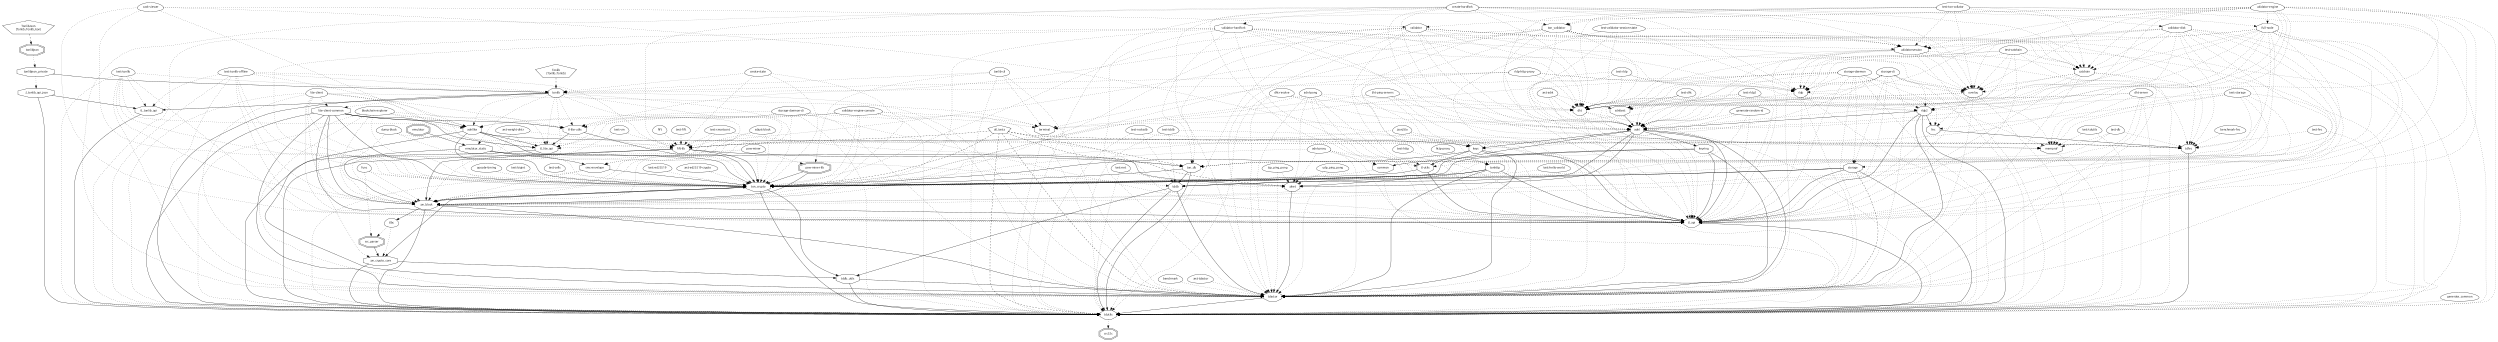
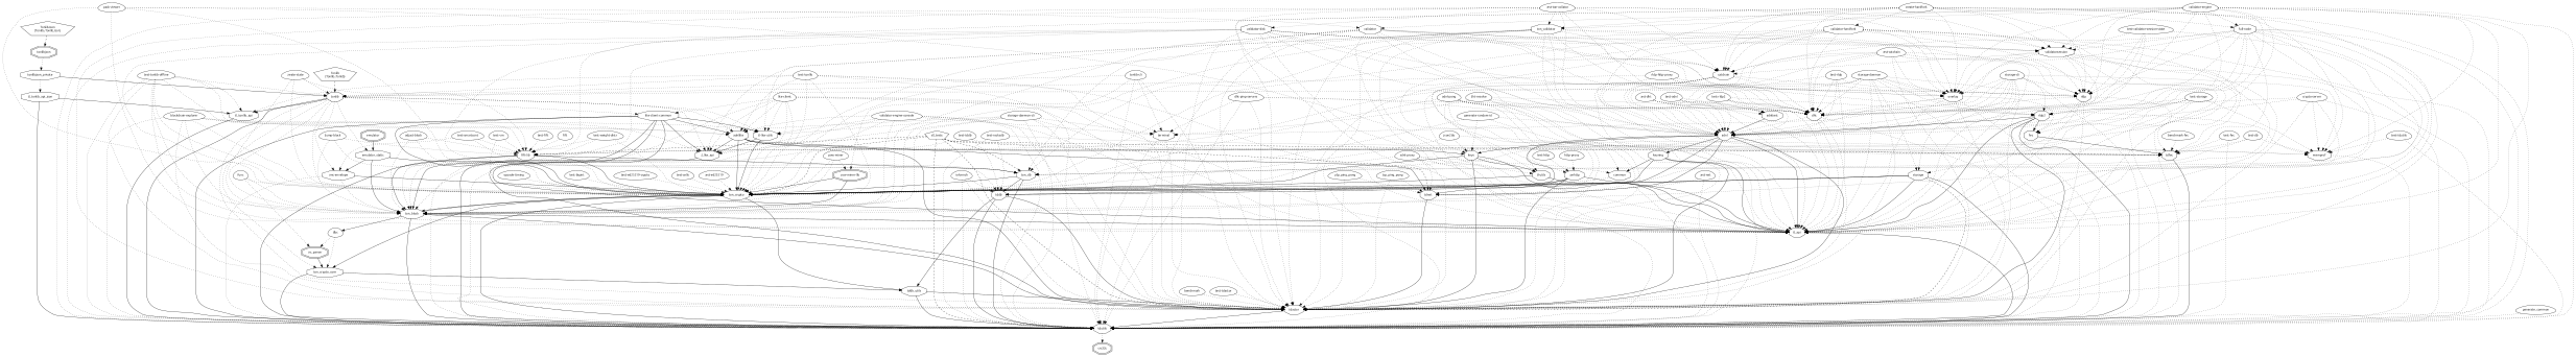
  digraph {
    fontname=Ubuntu
    node [fontname=Ubuntu fontsize=12 shape=egg]
    edge [fontname=Ubuntu style=dotted]
    n1 [label=crc32c shape=doubleoctagon]
    n2 [label=tdutils shape=octagon]
    n3 [label=tdactor shape=octagon]
    n4 [label=keys shape=octagon]
    n5 [label=ton_crypto shape=octagon]
    n6 [label="tl-utils" shape=octagon]
    n7 [label=tl_api shape=octagon]
    n8 [label=ton_block shape=octagon]
    n9 [label=ton_crypto_core shape=octagon]
    n10 [label=tddb_utils shape=octagon]
    n11 [label=adnllite shape=octagon]
    n12 [label=tdnet shape=octagon]
    n13 [label=tl_lite_api shape=octagon]
    n14 [label=tonlib shape=octagon]
    n15 [label="lite-client-common" shape=octagon]
    n16 [label="smc-envelope" shape=octagon]
    n17 [label=emulator_static shape=octagon]
    n18 [label="tl-lite-utils" shape=octagon]
    n19 [label=tl_tonlib_api shape=octagon]
    n20 [label=tlbc]
    n21 [label="Tonlib\n(Tonlib::Tonlib)" shape=pentagon]
    n22 [label=tonlibjson_private shape=octagon]
    n23 [label=tl_tonlib_api_json shape=octagon]
    n24 [label=tonlibjson shape=doubleoctagon]
    n25 [label="TonlibJson\n(Tonlib::TonlibJson)" shape=pentagon]
    n26 [label="create-state"]
    n27 [label="fift-lib" shape=octagon]
    n28 [label=ton_db shape=octagon]
    n29 [label="rldp-http-proxy"]
    n30 [label=dht shape=octagon]
    n31 [label=rldp shape=octagon]
    n32 [label=rldp2 shape=octagon]
    n33 [label=tonhttp shape=octagon]
    n34 [label=adnl shape=octagon]
    n35 [label=fec shape=octagon]
    n36 [label="storage-daemon"]
    n37 [label=overlay shape=octagon]
    n38 [label=storage shape=octagon]
    n39 [label=memprof shape=octagon]
    n40 [label=keyring shape=octagon]
    n41 [label=tddb shape=octagon]
    n42 [label="test-tonlib"]
    n43 [label="test-tonlib-offline"]
    n44 [label="tonlib-cli"]
    n45 [label="pow-miner-lib" shape=doubleoctagon]
    n46 [label=terminal shape=octagon]
    n47 [label="lite-client"]
    n48 [label="blockchain-explorer"]
    n49 [label="storage-daemon-cli"]
    n50 [label="validator-engine-console"]
    n51 [label=common shape=octagon]
    n52 [label="adnl-pong"]
    n53 [label=catchain shape=octagon]
    n54 [label=tdfec shape=octagon]
    n55 [label="create-hardfork"]
    n56 [label="full-node" shape=octagon]
    n57 [label=validatorsession shape=octagon]
    n58 [label=ton_validator shape=octagon]
    n59 [label="validator-hardfork" shape=octagon]
    n60 [label="validator-engine"]
    n61 [label=validator shape=octagon]
    n62 [label="test-ton-collator"]
    n63 [label="validator-disk" shape=octagon]
    n64 [label="pack-viewer"]
    n65 [label="test-validator-session-state"]
    n66 [label="test-catchain"]
    n67 [label=adnltest shape=octagon]
    n68 [label="storage-cli"]
    n69 [label="dht-ping-servers"]
    n70 [label="dht-resolve"]
-   n71 [label="dht-server"]
+   n71 [label="crypto-server"]
    n72 [label="test-adnl"]
    n73 [label="test-dht"]
    n74 [label="test-rldp"]
    n75 [label="test-rldp2"]
    n76 [label="test-storage"]
    n77 [label="generate-random-id"]
    n78 [label=json2tlo]
    n79 [label=src_parser shape=doubleoctagon]
    n80 [label=fift]
    n81 [label="adjust-block"]
    n82 [label=all_tests shape=pentagon]
    n83 [label="dump-block"]
    n84 [label="test-fift"]
    n85 [label="test-smartcont"]
    n86 [label="test-vm"]
    n87 [label="test-weight-distr"]
    n88 [label=func]
    n89 [label=emulator shape=doubleoctagon]
    n90 [label="pow-miner"]
    n91 [label="adnl-proxy"]
    n92 [label="test-db"]
    n93 [label="http-proxy"]
    n94 [label="test-http"]
    n95 [label="opcode-timing"]
    n96 [label="test-bigint"]
    n97 [label="test-cells"]
    n98 [label="test-ed25519"]
    n99 [label="test-ed25519-crypto"]
-   n100 [label="test-hello-world"]
+   n101 [label="io-bench"]
    n102 [label="test-rocksdb"]
    n103 [label="test-tddb"]
    n104 [label=tcp_ping_pong]
    n105 [label="test-net"]
    n106 [label=udp_ping_pong]
    n107 [label=benchmark]
    n108 [label="test-tdactor"]
    n109 [label=generate_common]
    n110 [label="benchmark-fec"]
    n111 [label="test-fec"]
    n112 [label="test-tdutils"]
    n2 -> n1
    n3 -> n2 [style=""]
    n4 -> n3 [style=""]
    n4 -> n5 [style=""]
    n4 -> n6 [style=""]
    n4 -> n7 [style=""]
    n5 -> n2 [style=""]
    n5 -> n8 [style=""]
    n5 -> n9 [style=""]
    n5 -> n10 [style=""]
    n6 -> n5 [style=""]
    n6 -> n7 [style=""]
    n7 -> n2 [style=""]
    n8 -> n2 [style=""]
    n8 -> n3 [style=""]
    n8 -> n5 [style=""]
    n8 -> n7 [style=""]
    n8 -> n20 [style=""]
    n9 -> n2 [style=""]
    n9 -> n10 [style=""]
    n10 -> n2 [style=""]
    n10 -> n3 [style=""]
    n11 -> n3 [style=""]
    n11 -> n4 [style=""]
    n11 -> n5 [style=""]
    n11 -> n12 [style=""]
    n11 -> n13 [style=""]
    n12 -> n3 [style=""]
    n13 -> n2 [style=""]
    n14 -> n2 [style=""]
    n14 -> n3
    n14 -> n5
    n14 -> n8
    n14 -> n9
    n14 -> n11
    n14 -> n13
    n14 -> n15
    n14 -> n16
    n14 -> n17
    n14 -> n18
    n14 -> n19 [style=""]
    n15 -> n2 [style=""]
    n15 -> n3 [style=""]
    n15 -> n5 [style=""]
    n15 -> n7 [style=""]
    n15 -> n8 [style=""]
    n15 -> n11 [style=""]
    n15 -> n13 [style=""]
    n15 -> n18 [style=""]
    n16 -> n2
    n16 -> n5 [style=""]
    n16 -> n8
    n17 -> n5 [style=""]
    n17 -> n8 [style=""]
    n17 -> n16 [style=""]
    n18 -> n5 [style=""]
    n18 -> n13 [style=""]
    n19 -> n2 [style=""]
    n20 -> n9
    n20 -> n79
    n21 -> n14 [style=dashed]
    n22 -> n14 [style=""]
    n22 -> n23
    n23 -> n2 [style=""]
    n23 -> n19 [style=""]
    n24 -> n22
    n25 -> n24 [style=dashed]
    n26 -> n5
    n26 -> n8
    n26 -> n14
    n26 -> n27
    n27 -> n2 [style=""]
    n27 -> n5 [style=""]
    n27 -> n8 [style=""]
    n27 -> n28 [style=""]
    n28 -> n2 [style=""]
    n28 -> n5 [style=""]
    n28 -> n41 [style=""]
    n29 -> n14
    n29 -> n30
    n29 -> n31
    n29 -> n32
    n29 -> n33
    n30 -> n2
    n30 -> n3
    n30 -> n7
    n30 -> n34
    n31 -> n2
    n31 -> n3
    n31 -> n7
    n31 -> n34
    n31 -> n35
    n32 -> n2 [style=""]
    n32 -> n3 [style=""]
    n32 -> n7 [style=""]
    n32 -> n34 [style=""]
    n32 -> n35 [style=""]
    n33 -> n3 [style=""]
    n33 -> n5 [style=""]
    n33 -> n7 [style=""]
    n33 -> n12 [style=""]
    n34 -> n3 [style=""]
    n34 -> n4 [style=""]
    n34 -> n5 [style=""]
    n34 -> n7 [style=""]
    n34 -> n12 [style=""]
    n34 -> n40 [style=""]
    n34 -> n41 [style=""]
    n35 -> n7
    n35 -> n54 [style=""]
    n36 -> n2
    n36 -> n3
    n36 -> n7
    n36 -> n14
    n36 -> n27
    n36 -> n30
    n36 -> n31
    n36 -> n32
    n36 -> n34
    n36 -> n37
    n36 -> n38
    n36 -> n39
    n37 -> n2
    n37 -> n3
    n37 -> n7
    n37 -> n30
    n37 -> n34
    n37 -> n35
    n38 -> n2 [style=""]
    n38 -> n3 [style=dashed]
    n38 -> n5 [style=""]
    n38 -> n7 [style=""]
    n38 -> n41 [style=""]
    n39 -> n2
    n40 -> n3 [style=""]
    n40 -> n5 [style=""]
    n40 -> n7 [style=""]
    n40 -> n51 [style=""]
    n41 -> n2 [style=""]
    n41 -> n3 [style=""]
    n41 -> n10 [style=""]
    n42 -> n2
    n42 -> n3
    n42 -> n5
    n42 -> n7
    n42 -> n8
    n42 -> n11
    n42 -> n14
    n42 -> n19
    n43 -> n2
    n43 -> n3
    n43 -> n5
    n43 -> n7
    n43 -> n8
    n43 -> n11
    n43 -> n14
    n43 -> n19
    n43 -> n27
    n44 -> n2
    n44 -> n3
    n44 -> n14
    n44 -> n45
    n44 -> n46
    n45 -> n5 [style=""]
    n45 -> n8 [style=""]
    n46 -> n2
    n46 -> n3
    n47 -> n2
    n47 -> n3
    n47 -> n5
    n47 -> n7
    n47 -> n8
    n47 -> n11
    n47 -> n13
    n47 -> n15
    n47 -> n18
    n47 -> n46
    n48 -> n2
    n48 -> n3
    n48 -> n5
    n48 -> n8
    n48 -> n11
    n48 -> n13
    n48 -> n18
    n49 -> n2
    n49 -> n3
    n49 -> n7
    n49 -> n8
    n49 -> n11
    n49 -> n13
    n49 -> n18
    n49 -> n46
    n50 -> n2
    n50 -> n3
    n50 -> n5
    n50 -> n7
    n50 -> n8
    n50 -> n11
    n50 -> n13
    n50 -> n18
    n50 -> n46
    n51 -> n2
    n51 -> n5
    n52 -> n3
    n52 -> n5
    n52 -> n6
    n52 -> n7
    n52 -> n12
    n52 -> n30
    n52 -> n34
    n52 -> n51
    n53 -> n2
    n53 -> n3
    n53 -> n7
    n53 -> n30
    n53 -> n34
    n53 -> n37
    n53 -> n54
    n54 -> n2 [style=""]
    n55 -> n2
    n55 -> n3
    n55 -> n7
    n55 -> n27
    n55 -> n30
    n55 -> n31
    n55 -> n34
    n55 -> n37
    n55 -> n39
    n55 -> n53
    n55 -> n56
    n55 -> n57
    n55 -> n58
    n55 -> n59
    n56 -> n2
    n56 -> n3
    n56 -> n5
    n56 -> n7
    n56 -> n8
    n56 -> n28
    n56 -> n30
    n56 -> n31
    n56 -> n32
    n56 -> n34
    n56 -> n37
    n56 -> n53
    n56 -> n54
    n56 -> n57
    n57 -> n2
    n57 -> n3
    n57 -> n7
    n57 -> n30
    n57 -> n31
    n57 -> n34
    n57 -> n37
    n57 -> n53
    n57 -> n54
    n58 -> n2
    n58 -> n3
    n58 -> n5
    n58 -> n7
    n58 -> n8
    n58 -> n13
    n58 -> n18
    n58 -> n30
    n58 -> n34
    n58 -> n37
    n58 -> n53
    n58 -> n54
    n58 -> n57
    n59 -> n2
    n59 -> n3
    n59 -> n5
    n59 -> n7
    n59 -> n8
    n59 -> n28
    n59 -> n30
    n59 -> n31
    n59 -> n34
    n59 -> n37
    n59 -> n53
    n59 -> n54
    n59 -> n57
    n60 -> n2
    n60 -> n3
    n60 -> n7
    n60 -> n27
    n60 -> n30
    n60 -> n31
    n60 -> n32
    n60 -> n34
    n60 -> n37
    n60 -> n39
    n60 -> n53
    n60 -> n56
    n60 -> n57
    n60 -> n58
    n60 -> n61
    n61 -> n2
    n61 -> n3
    n61 -> n5
    n61 -> n7
    n61 -> n8
    n61 -> n28
    n61 -> n30
    n61 -> n31
    n61 -> n34
    n61 -> n37
    n61 -> n53
    n61 -> n54
    n61 -> n57
    n62 -> n2
    n62 -> n3
    n62 -> n7
    n62 -> n30
    n62 -> n34
    n62 -> n37
    n62 -> n53
    n62 -> n57
    n62 -> n58
    n62 -> n63
    n63 -> n2
    n63 -> n3
    n63 -> n5
    n63 -> n7
    n63 -> n8
    n63 -> n28
    n63 -> n30
    n63 -> n31
    n63 -> n34
    n63 -> n37
    n63 -> n53
    n63 -> n54
    n63 -> n57
    n64 -> n4
    n64 -> n5
    n64 -> n7
    n64 -> n41
    n64 -> n61
    n65 -> n7
    n65 -> n30
    n65 -> n31
    n65 -> n34
    n65 -> n57
    n66 -> n2
    n66 -> n3
    n66 -> n7
    n66 -> n30
    n66 -> n31
    n66 -> n34
    n66 -> n37
    n66 -> n53
    n66 -> n67
    n67 -> n34 [style=""]
    n68 -> n2
    n68 -> n3
    n68 -> n7
    n68 -> n27
    n68 -> n30
    n68 -> n31
    n68 -> n32
    n68 -> n34
    n68 -> n37
    n68 -> n38
    n68 -> n39
    n68 -> n46
    n69 -> n2
    n69 -> n3
    n69 -> n30
    n69 -> n34
    n69 -> n46
    n70 -> n2
    n70 -> n3
    n70 -> n30
    n70 -> n34
-   n29 -> n46
+   n70 -> n46
    n71 -> n2
    n71 -> n3
    n71 -> n7
    n71 -> n30
    n71 -> n34
    n71 -> n39
    n72 -> n7
    n72 -> n30
    n72 -> n34
    n72 -> n67
    n73 -> n7
    n73 -> n30
    n73 -> n34
    n73 -> n67
    n74 -> n7
    n74 -> n30
    n74 -> n31
    n74 -> n34
    n74 -> n67
    n75 -> n7
    n75 -> n30
    n75 -> n32
    n75 -> n34
    n75 -> n67
    n76 -> n6
    n76 -> n7
    n76 -> n28
    n76 -> n32
    n76 -> n35
    n76 -> n38
    n76 -> n39
    n77 -> n4
    n77 -> n5
    n77 -> n7
    n77 -> n34
    n78 -> n4
    n78 -> n5
    n78 -> n7
    n79 -> n9 [style=""]
    n80 -> n27
    n81 -> n5
    n81 -> n8
    n81 -> n27
    n82 -> n2 [style=dashed]
    n82 -> n3 [style=dashed]
    n82 -> n5 [style=dashed]
    n82 -> n12 [style=dashed]
    n82 -> n27 [style=dashed]
    n82 -> n28 [style=dashed]
    n82 -> n54 [style=dashed]
    n83 -> n5
    n83 -> n8
    n83 -> n27
    n84 -> n27
    n85 -> n16
    n85 -> n27
    n85 -> n28
    n86 -> n5
    n86 -> n27
    n87 -> n5
    n87 -> n8
    n87 -> n27
    n88 -> n5
    n88 -> n8
    n88 -> n79
    n89 -> n17 [style=""]
    n90 -> n5
    n90 -> n8
    n90 -> n45
    n91 -> n3
    n91 -> n5
    n91 -> n6
    n91 -> n7
    n91 -> n12
    n91 -> n51
    n92 -> n28
    n92 -> n39
    n92 -> n54
    n93 -> n33
    n94 -> n33
    n95 -> n5
    n96 -> n5
    n97 -> n5
    n98 -> n5
    n99 -> n5
-   n100 -> n5
-   n100 -> n7
+   n101 -> n2
+   n101 -> n3
+   n101 -> n41
    n102 -> n2
    n102 -> n39
    n102 -> n41
    n103 -> n2
    n103 -> n39
    n103 -> n41
    n104 -> n3
    n104 -> n12
    n105 -> n2
    n105 -> n12
    n106 -> n3
    n106 -> n12
    n107 -> n3
    n108 -> n3
    n109 -> n2
    n110 -> n54
    n111 -> n2
    n111 -> n54
    n112 -> n2
    n112 -> n39
  }
